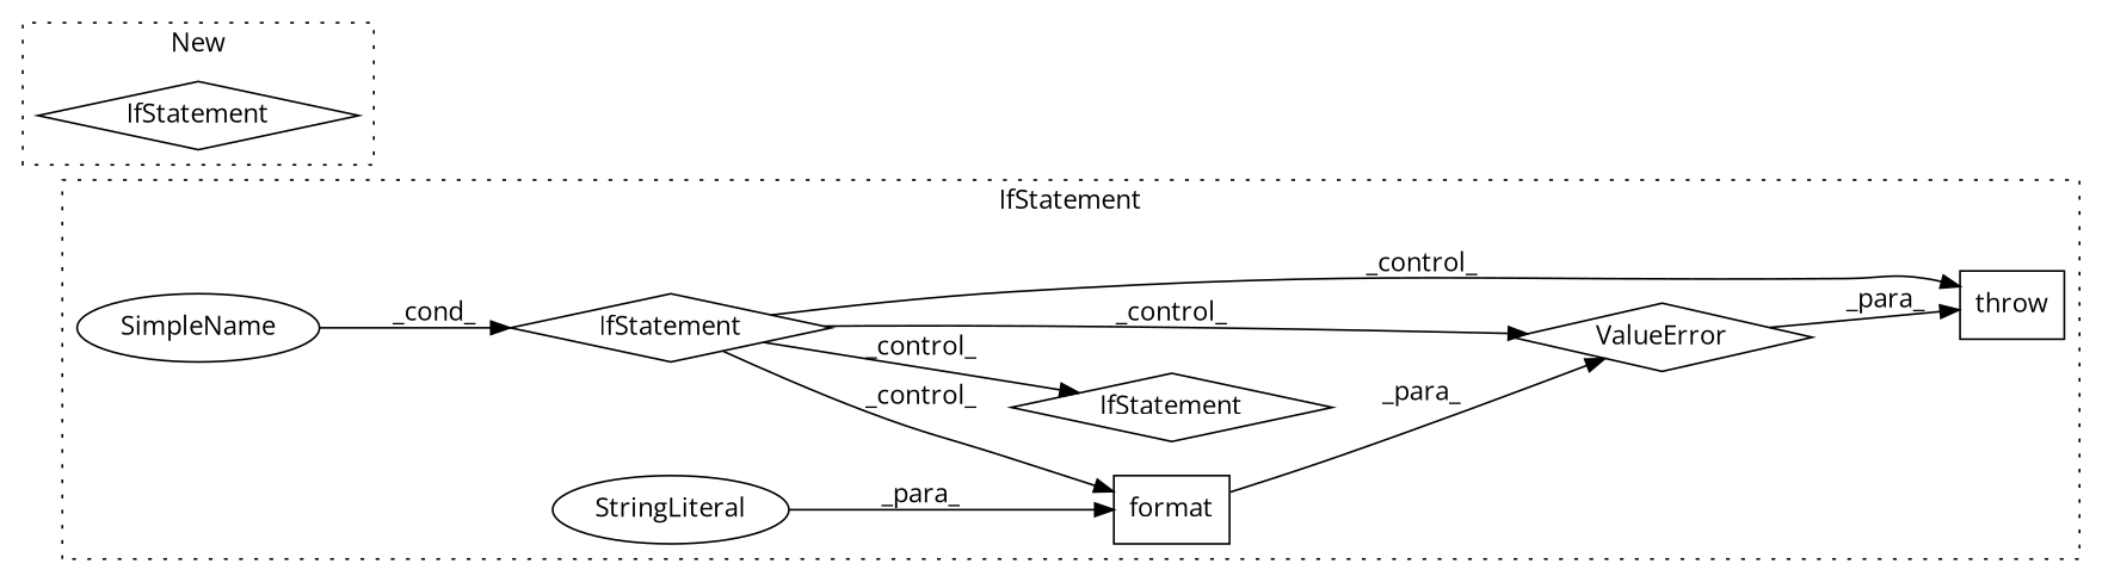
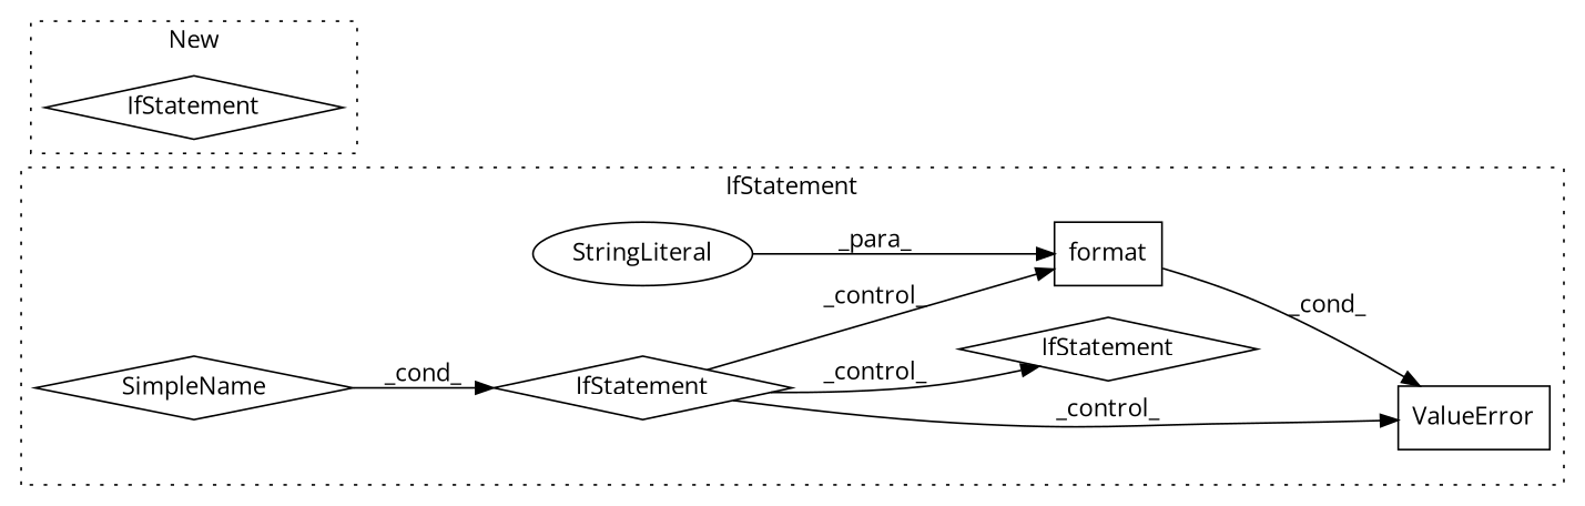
  digraph {
    fontname="Open Sans"
    rankdir=LR
    node [a=25 fontname="Open Sans" l="4,2" shape=box]
    edge [fontname="Open Sans"]
    n1 [a=32 l="7,1" label=format s="1245,1256"]
    n2 [a=45 l=33 label=StringLiteral s=1211 shape=ellipse]
    n3 [label=IfStatement s="1172,1184" shape=diamond]
-   n4 [a=32 l="11,1" label=ValueError s="1200,1257" shape=diamond]
-   n5 [a=42 label=SimpleName shape=ellipse l=""]
-   n6 [a=53 l=6 label=throw s=1194]
+   n4 [a=32 l="11,1" label=ValueError s="1200,1257"]
+   n5 [a=42 label=SimpleName shape=diamond l=""]
    n7 [label=IfStatement s="1726,1740" shape=diamond]
    n8 [label=IfStatement s="1234,1287" shape=diamond]
    subgraph cluster_1 {
      label=IfStatement
      style=dotted
      n1
      n2
      n3
      n4
      n5
-     n6
      n7
    }
    subgraph cluster_2 {
      label=New
      style=dotted
      n8
    }
-   n1 -> n4 [label=_para_]
+   n1 -> n4 [label=_cond_]
    n2 -> n1 [label=_para_]
    n3 -> n1 [label=_control_]
    n3 -> n4 [label=_control_]
-   n3 -> n6 [label=_control_]
    n3 -> n7 [label=_control_]
-   n4 -> n6 [label=_para_]
    n5 -> n3 [label=_cond_]
  }
